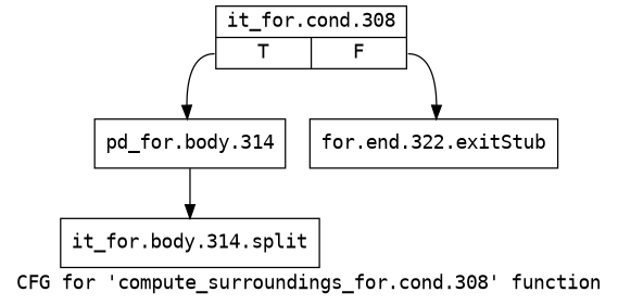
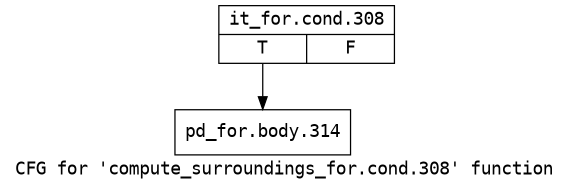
  digraph {
    fontname="DejaVu Sans Mono"
    label="CFG for 'compute_surroundings_for.cond.308' function"
    node [fontname="DejaVu Sans Mono" shape=record]
    edge [fontname="DejaVu Sans Mono"]
    n1 [label="{it_for.cond.308|{<s0>T|<s1>F}}"]
-   n2 [label="{for.end.322.exitStub}"]
    n3 [label="{pd_for.body.314}"]
-   n4 [label="{it_for.body.314.split}"]
-   n1 -> n2 [tailport=s1]
    n1 -> n3 [tailport=s0]
-   n3 -> n4
  }
